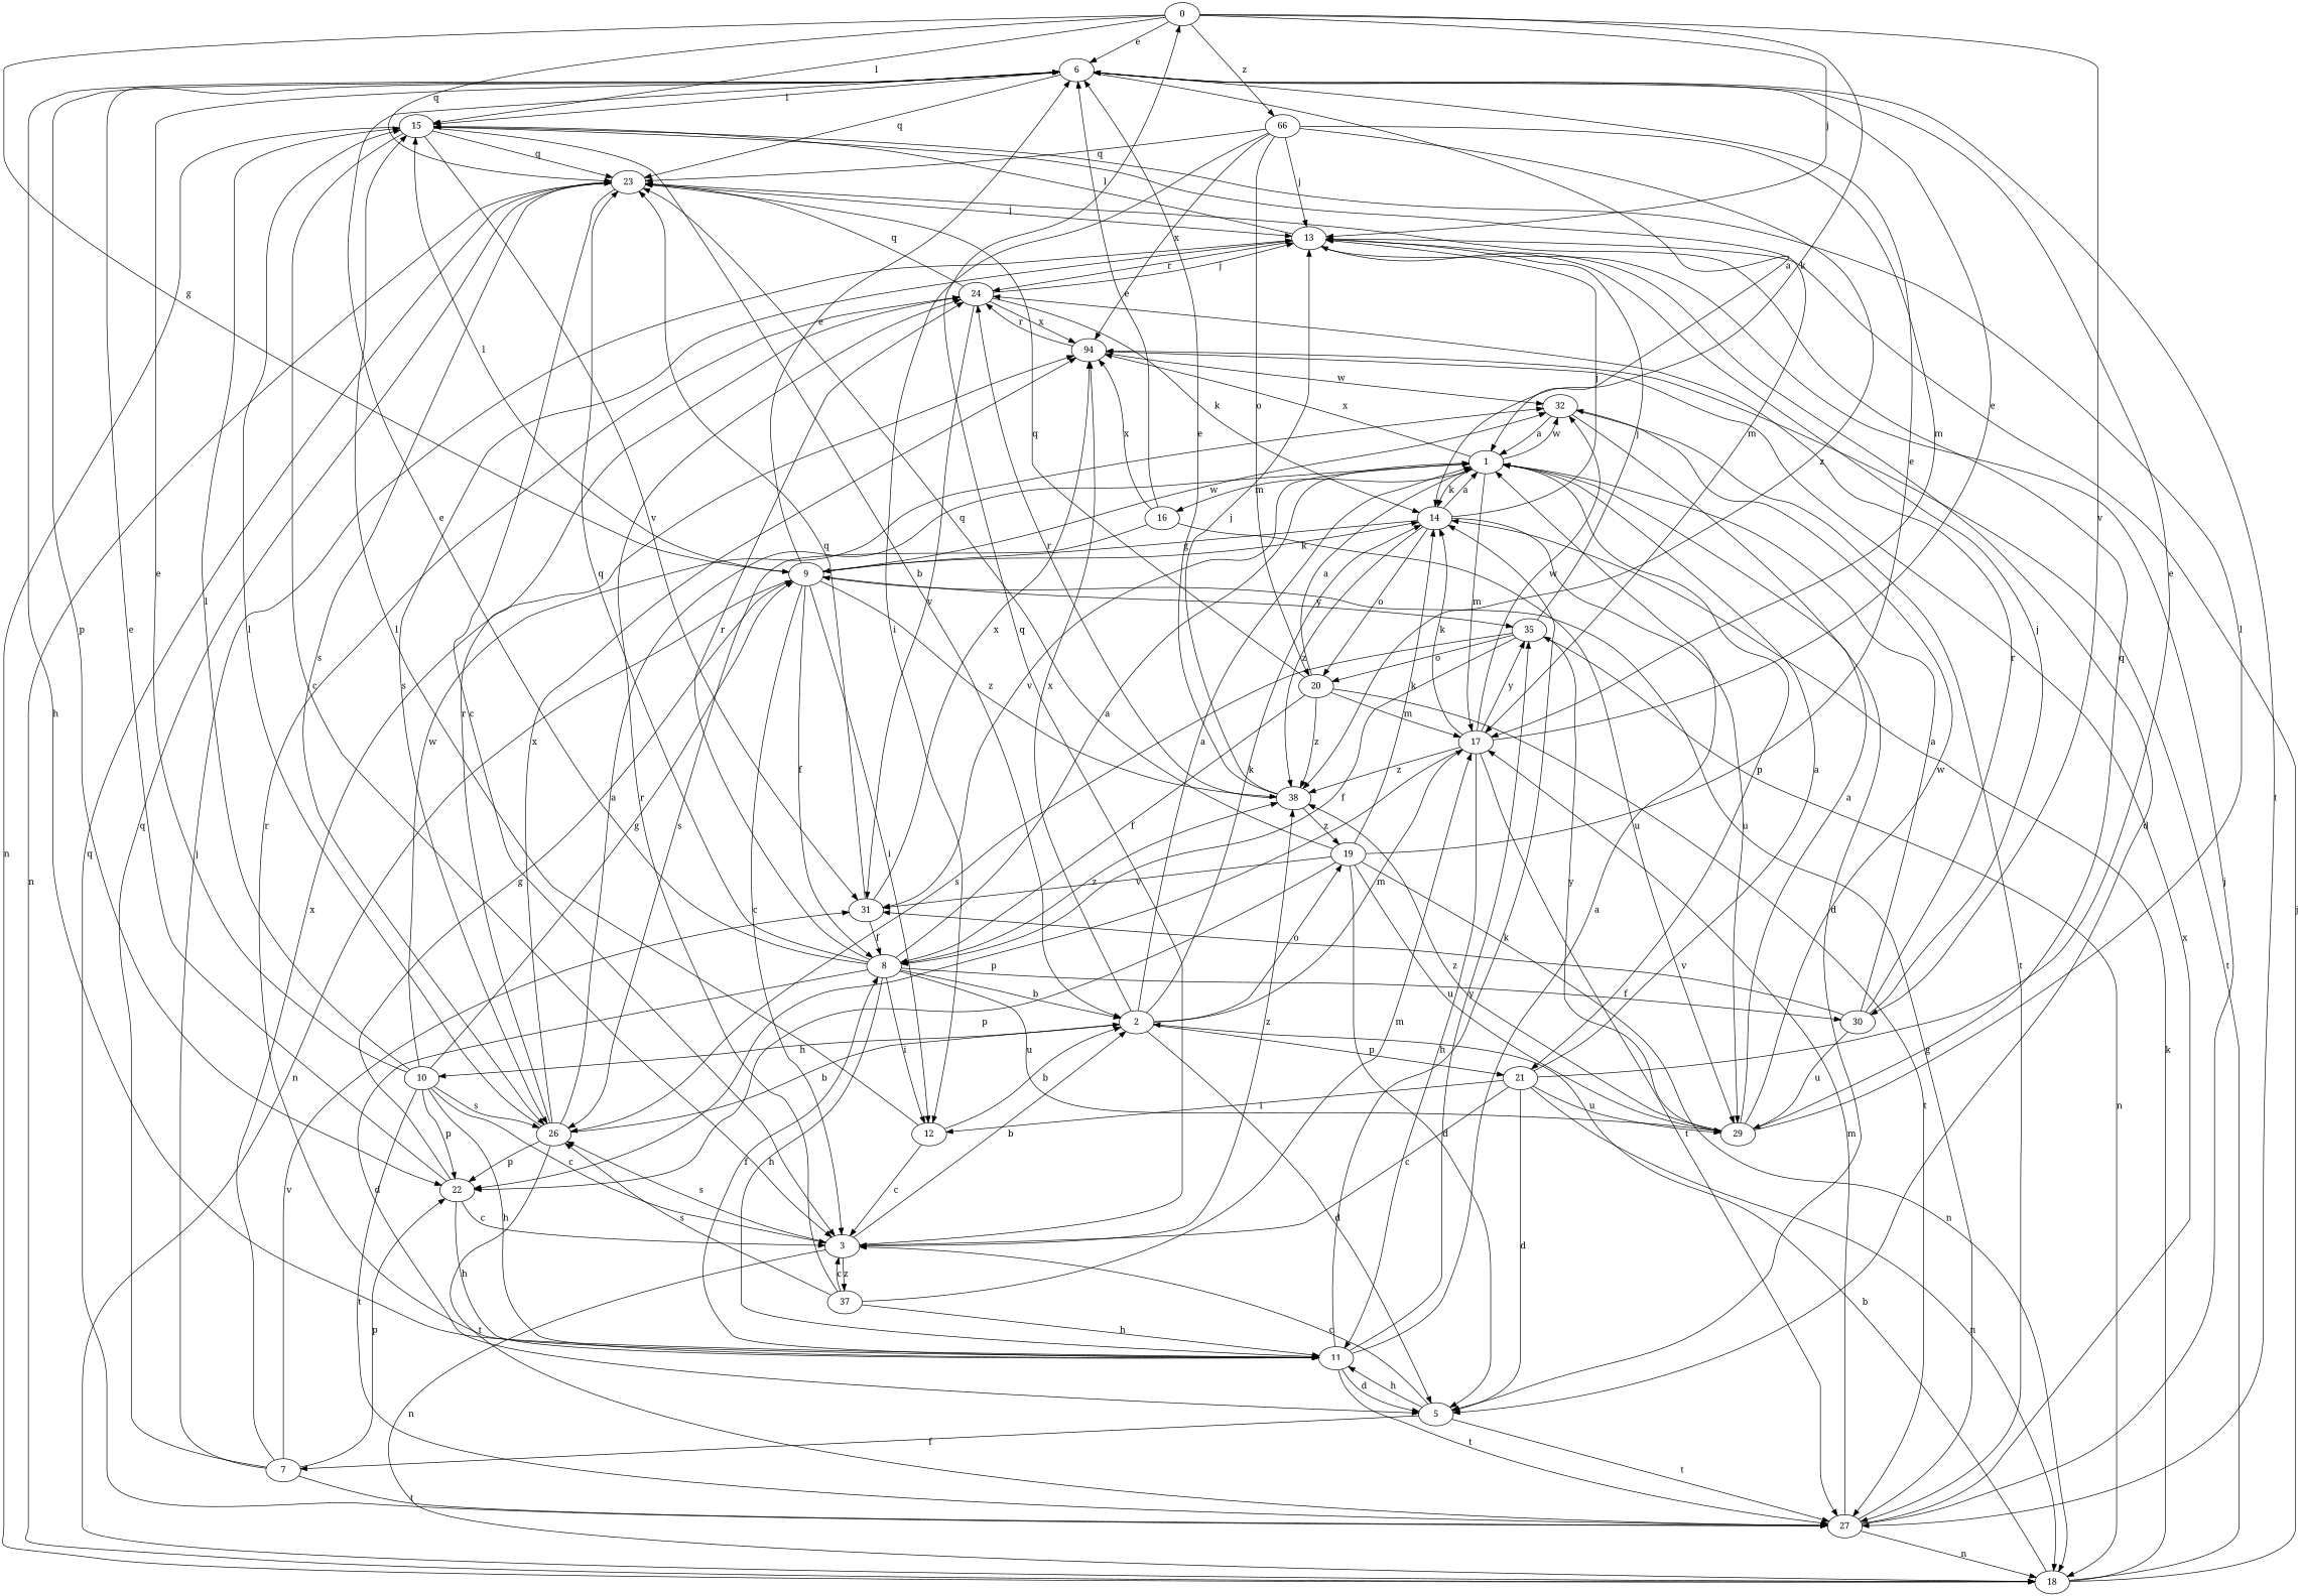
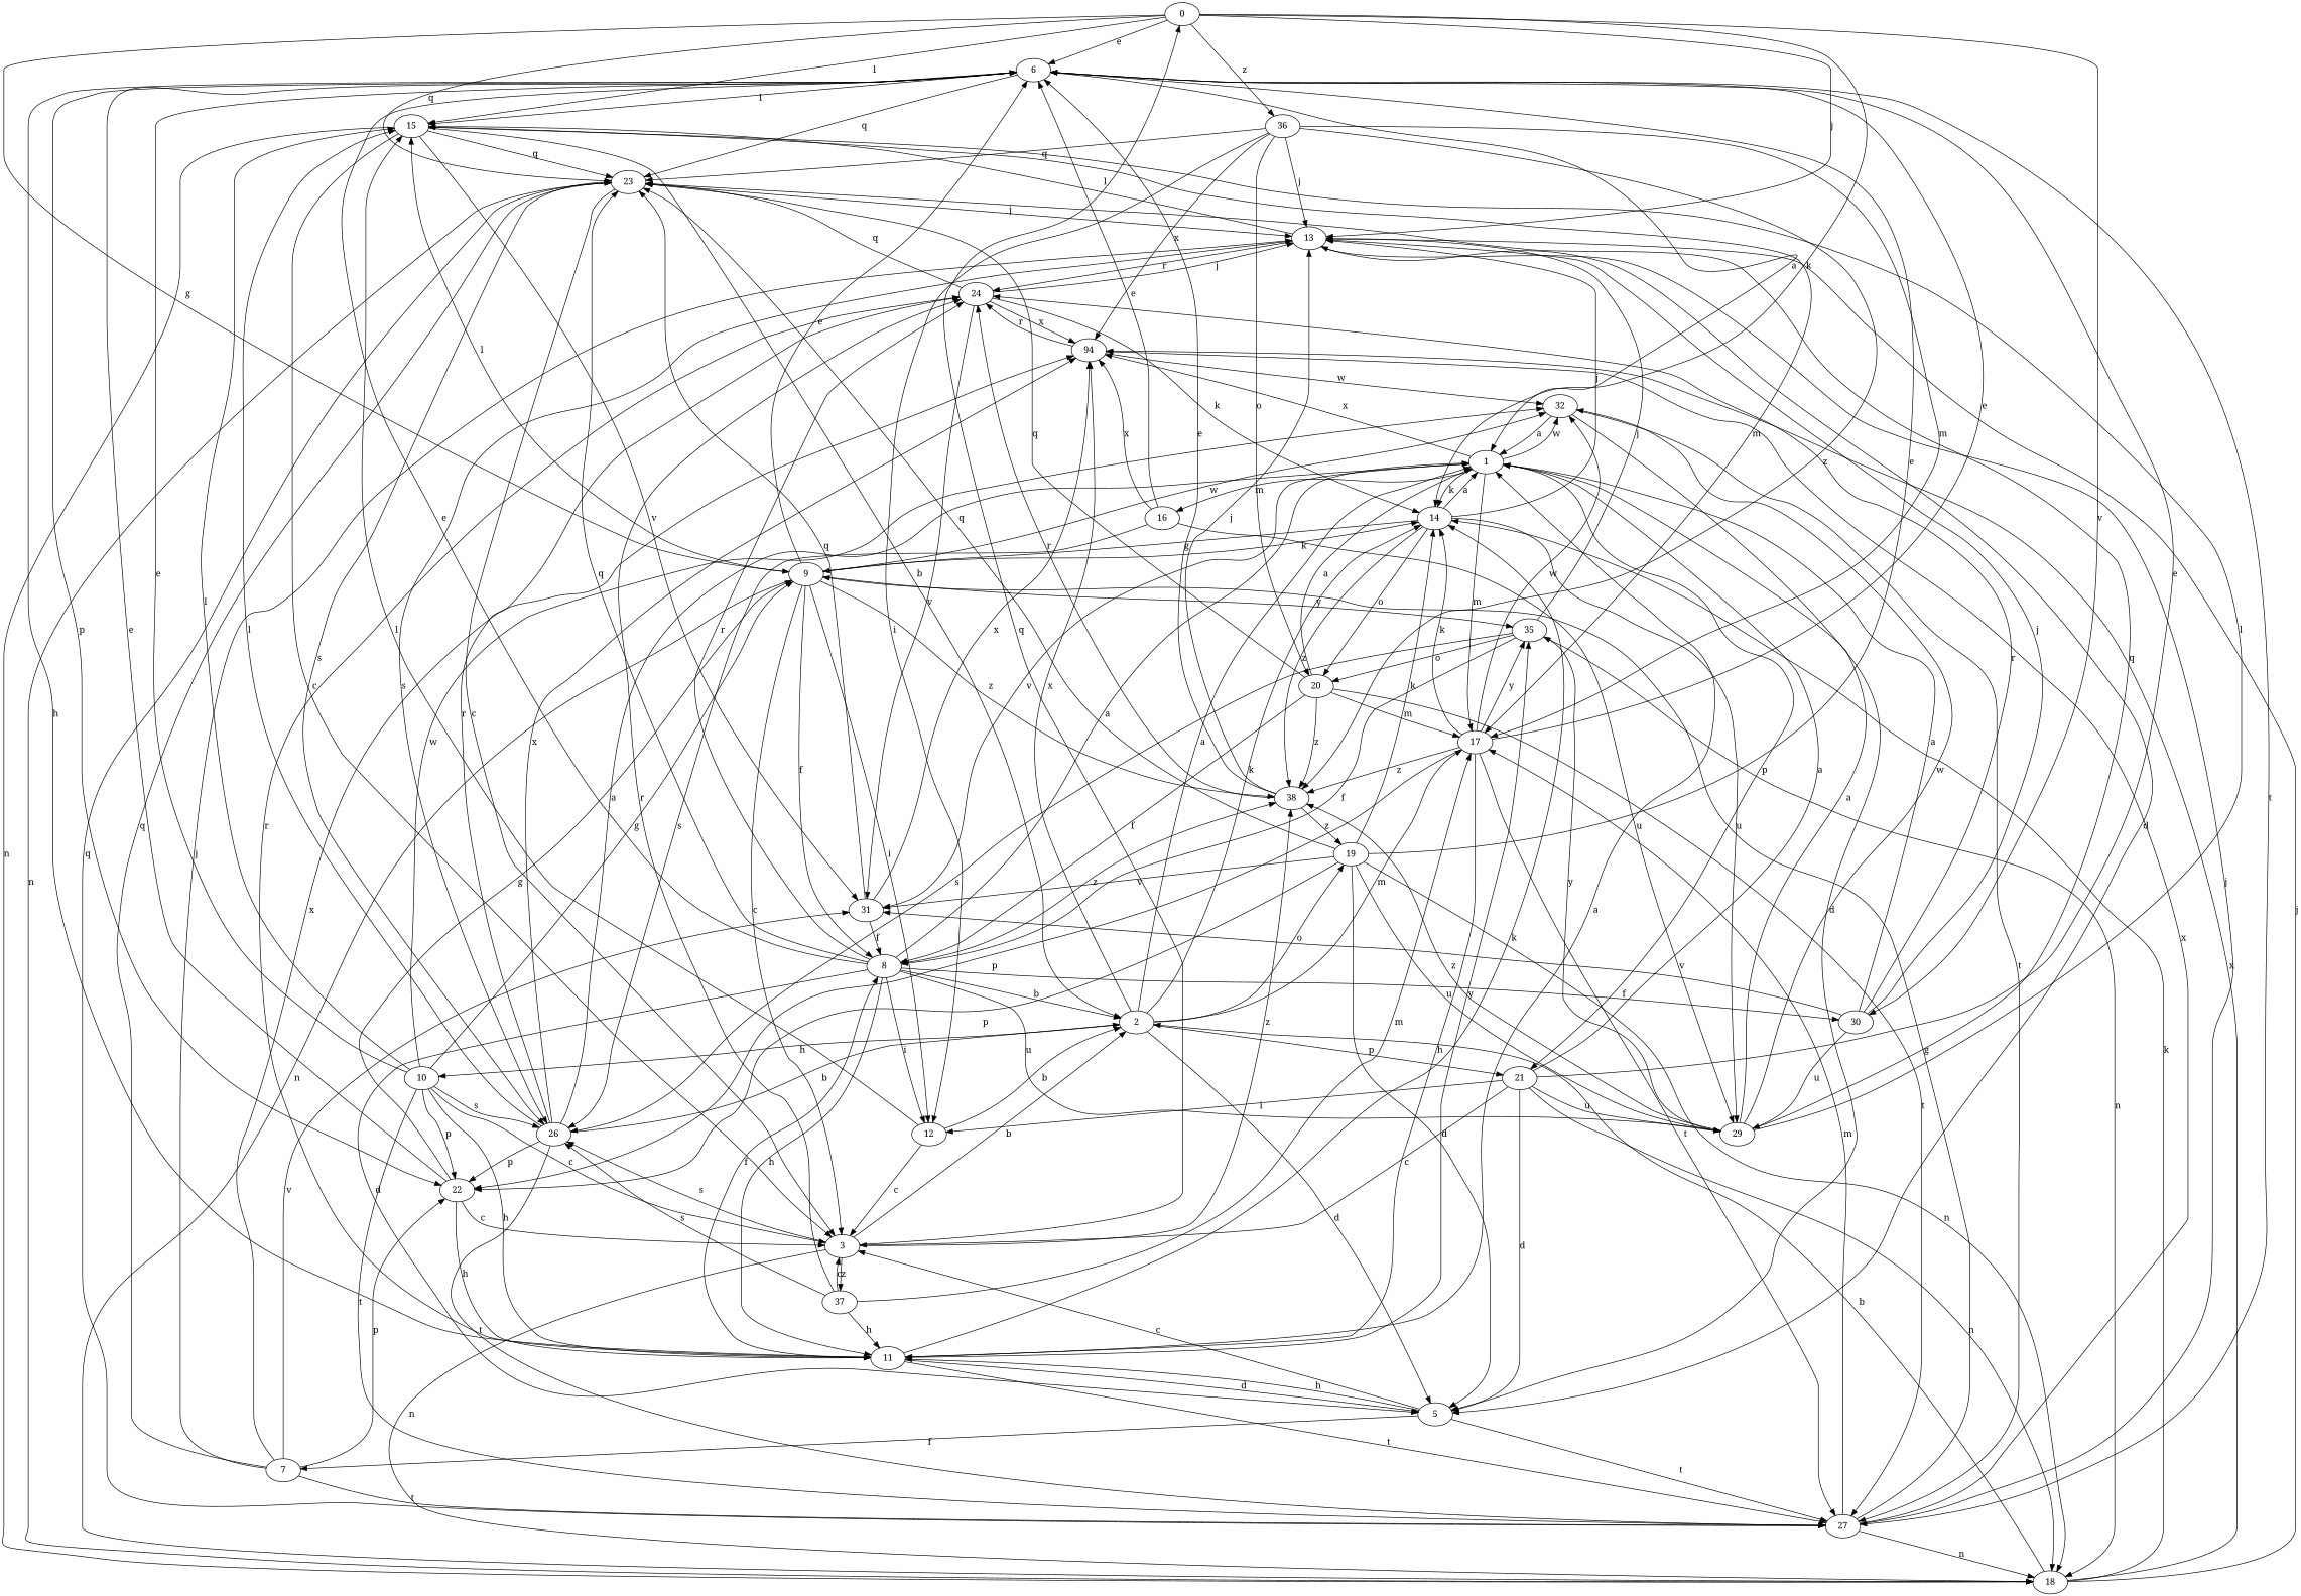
  strict digraph {
    fontname="Noto Serif"
    node [fontname="Noto Serif"]
    edge [fontname="Noto Serif"]
    0
    6
    9
    13
    14
    15
    23
    30
-   36 [label=66]
+   36
    1
    11
    27
    22
    32
    3
    18
    38
    8
    12
    35
    5
    26
    24
    29
    20
    17
    31
    2
    n29 [label=94]
    16
    21
    10
    19
    7
    37
    0 -> 6 [label=e]
    0 -> 9 [label=g]
    0 -> 13 [label=j]
    0 -> 14 [label=k]
    0 -> 15 [label=l]
    0 -> 23 [label=q]
    0 -> 30 [label=v]
    0 -> 36 [label=z]
    6 -> 15 [label=l]
    6 -> 23 [label=q]
    6 -> 1 [label=a]
    6 -> 11 [label=h]
    6 -> 27 [label=t]
    6 -> 22 [label=p]
    9 -> 6 [label=e]
    9 -> 14 [label=k]
    9 -> 15 [label=l]
    9 -> 32 [label=w]
    9 -> 3 [label=c]
    9 -> 18 [label=n]
    9 -> 38 [label=z]
    9 -> 8 [label=f]
    9 -> 12 [label=i]
    9 -> 35 [label=y]
    13 -> 15 [label=l]
    13 -> 5 [label=d]
    13 -> 26 [label=s]
    13 -> 24 [label=r]
    14 -> 9 [label=g]
    14 -> 13 [label=j]
    14 -> 1 [label=a]
    14 -> 38 [label=z]
    14 -> 29 [label=u]
    14 -> 20 [label=o]
    15 -> 23 [label=q]
    15 -> 3 [label=c]
    15 -> 18 [label=n]
    15 -> 17 [label=m]
    15 -> 31 [label=v]
    15 -> 2 [label=b]
    23 -> 13 [label=j]
    23 -> 3 [label=c]
    23 -> 18 [label=n]
    23 -> 26 [label=s]
    30 -> 13 [label=j]
    30 -> 1 [label=a]
    30 -> 24 [label=r]
    30 -> 29 [label=u]
    30 -> 31 [label=v]
    36 -> 13 [label=j]
    36 -> 23 [label=q]
    36 -> 38 [label=z]
    36 -> 12 [label=i]
    36 -> 20 [label=o]
    36 -> 17 [label=m]
    36 -> n29 [label=x]
    1 -> 14 [label=k]
    1 -> 32 [label=w]
    1 -> 17 [label=m]
    1 -> 31 [label=v]
    1 -> n29 [label=x]
    1 -> 16 [label=m]
    1 -> 21 [label=p]
    11 -> 14 [label=k]
    11 -> 1 [label=a]
    11 -> 27 [label=t]
    11 -> 8 [label=f]
    11 -> 35 [label=y]
    11 -> 5 [label=d]
    11 -> 24 [label=r]
    27 -> 9 [label=g]
    27 -> 13 [label=j]
    27 -> 23 [label=q]
    27 -> 18 [label=n]
    27 -> 17 [label=m]
    27 -> n29 [label=x]
    22 -> 6 [label=e]
    22 -> 9 [label=g]
    22 -> 11 [label=h]
    22 -> 3 [label=c]
    32 -> 1 [label=a]
    32 -> 27 [label=t]
    32 -> 5 [label=d]
    3 -> 0 [label=q]
    3 -> 18 [label=n]
    3 -> 38 [label=z]
    3 -> 26 [label=s]
    3 -> 2 [label=b]
    3 -> 37 [label=z]
    18 -> 13 [label=j]
    18 -> 14 [label=k]
    18 -> 2 [label=b]
-   18 -> n29 [label=t]
+   18 -> n29 [label=x]
    38 -> 6 [label=e]
    38 -> 13 [label=j]
    38 -> 24 [label=r]
    38 -> 19 [label=z]
    8 -> 6 [label=e]
    8 -> 23 [label=q]
    8 -> 30 [label=f]
    8 -> 1 [label=a]
    8 -> 11 [label=h]
    8 -> 38 [label=z]
    8 -> 12 [label=i]
    8 -> 5 [label=d]
    8 -> 24 [label=r]
    8 -> 29 [label=u]
    8 -> 2 [label=b]
    12 -> 15 [label=l]
    12 -> 3 [label=c]
    12 -> 2 [label=b]
    35 -> 13 [label=j]
    35 -> 18 [label=n]
    35 -> 8 [label=f]
    35 -> 26 [label=s]
    35 -> 20 [label=o]
    5 -> 11 [label=h]
    5 -> 27 [label=t]
    5 -> 3 [label=c]
    5 -> 7 [label=f]
    26 -> 15 [label=l]
    26 -> 1 [label=a]
    26 -> 27 [label=t]
    26 -> 22 [label=p]
    26 -> 24 [label=r]
    26 -> 2 [label=b]
    26 -> n29 [label=x]
    24 -> 13 [label=j]
    24 -> 14 [label=k]
    24 -> 23 [label=q]
    24 -> 31 [label=v]
    24 -> n29 [label=x]
    29 -> 15 [label=l]
    29 -> 23 [label=q]
    29 -> 1 [label=a]
    29 -> 32 [label=w]
    29 -> 38 [label=z]
    29 -> 35 [label=y]
    20 -> 23 [label=q]
    20 -> 1 [label=a]
    20 -> 27 [label=t]
    20 -> 38 [label=z]
    20 -> 8 [label=f]
    20 -> 17 [label=m]
    17 -> 6 [label=e]
    17 -> 14 [label=k]
    17 -> 11 [label=h]
    17 -> 27 [label=t]
    17 -> 22 [label=p]
    17 -> 32 [label=w]
    17 -> 38 [label=z]
    17 -> 35 [label=y]
    31 -> 23 [label=q]
    31 -> 8 [label=f]
    31 -> n29 [label=x]
    2 -> 14 [label=k]
    2 -> 1 [label=a]
    2 -> 5 [label=d]
    2 -> 17 [label=m]
    2 -> n29 [label=x]
    2 -> 21 [label=p]
    2 -> 10 [label=h]
    2 -> 19 [label=o]
    n29 -> 32 [label=w]
    n29 -> 24 [label=r]
    16 -> 6 [label=e]
    16 -> 26 [label=s]
    16 -> 29 [label=u]
    16 -> n29 [label=x]
    21 -> 6 [label=e]
    21 -> 1 [label=a]
    21 -> 3 [label=c]
    21 -> 18 [label=n]
    21 -> 12 [label=i]
    21 -> 5 [label=d]
    21 -> 29 [label=u]
    10 -> 6 [label=e]
    10 -> 9 [label=g]
    10 -> 15 [label=l]
    10 -> 11 [label=h]
    10 -> 27 [label=t]
    10 -> 22 [label=p]
    10 -> 32 [label=w]
    10 -> 3 [label=c]
    10 -> 26 [label=s]
    19 -> 6 [label=e]
    19 -> 14 [label=k]
    19 -> 23 [label=q]
    19 -> 22 [label=p]
    19 -> 18 [label=n]
    19 -> 5 [label=d]
    19 -> 29 [label=u]
    19 -> 31 [label=v]
    7 -> 13 [label=j]
    7 -> 23 [label=q]
    7 -> 27 [label=t]
    7 -> 22 [label=p]
    7 -> 31 [label=v]
    7 -> n29 [label=x]
    37 -> 11 [label=h]
    37 -> 3 [label=c]
    37 -> 26 [label=s]
    37 -> 24 [label=r]
    37 -> 17 [label=m]
  }
